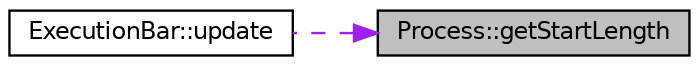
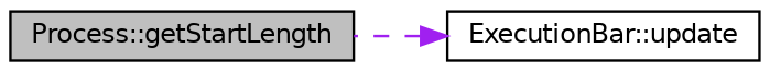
  digraph {
    rankdir=RL
    node [color=black fontname=Helvetica fontsize=10 shape=record style=filled]
    n1 [fillcolor=grey75 fontcolor=black height=0.2 label="Process::getStartLength" width=0.4]
    n2 [fillcolor=white height=0.2 label="ExecutionBar::update" width=0.4]
-   n1 -> n2 [color=purple dir=back fontname=Helvetica fontsize=10 labelfontname=Helvetica labelfontsize=10 style=dashed]
+   n2 -> n1 [color=purple dir=back fontname=Helvetica fontsize=10 labelfontname=Helvetica labelfontsize=10 style=dashed]
  }
